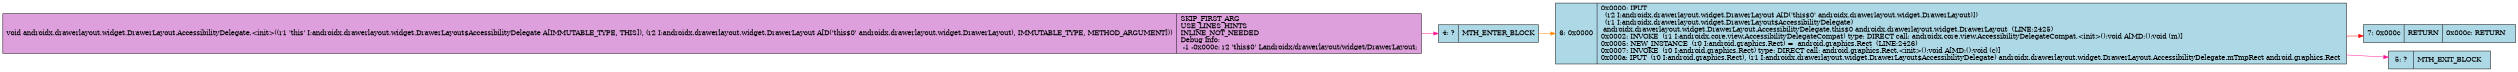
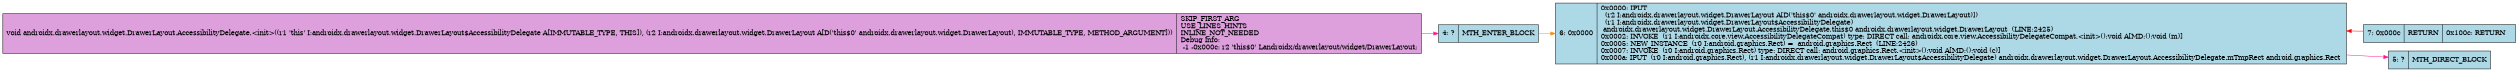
  digraph {
    fontname="DejaVu Serif"
    rankdir=LR
    node [fillcolor=lightblue fontname="DejaVu Serif" shape=record style=filled]
    edge [color=deeppink fontname="DejaVu Serif"]
    n1 [label="{4\:\ ?|MTH_ENTER_BLOCK\l}"]
    n2 [label="{6\:\ 0x0000|0x0000: IPUT  \l  (r2 I:androidx.drawerlayout.widget.DrawerLayout A[D('this$0' androidx.drawerlayout.widget.DrawerLayout)])\l  (r1 I:androidx.drawerlayout.widget.DrawerLayout$AccessibilityDelegate)\l androidx.drawerlayout.widget.DrawerLayout.AccessibilityDelegate.this$0 androidx.drawerlayout.widget.DrawerLayout  (LINE:2425)\l0x0002: INVOKE  (r1 I:androidx.core.view.AccessibilityDelegateCompat) type: DIRECT call: androidx.core.view.AccessibilityDelegateCompat.\<init\>():void A[MD:():void (m)]\l0x0005: NEW_INSTANCE  (r0 I:android.graphics.Rect) =  android.graphics.Rect  (LINE:2426)\l0x0007: INVOKE  (r0 I:android.graphics.Rect) type: DIRECT call: android.graphics.Rect.\<init\>():void A[MD:():void (c)]\l0x000a: IPUT  (r0 I:android.graphics.Rect), (r1 I:androidx.drawerlayout.widget.DrawerLayout$AccessibilityDelegate) androidx.drawerlayout.widget.DrawerLayout.AccessibilityDelegate.mTmpRect android.graphics.Rect \l}"]
-   n3 [label="{7\:\ 0x000c|RETURN\l|0x000c: RETURN   \l}"]
-   n4 [label="{5\:\ ?|MTH_EXIT_BLOCK\l}"]
+   n3 [label="{7\:\ 0x000c|RETURN\l|0x100c: RETURN   \l}"]
+   n4 [label="{5\:\ ?|MTH_DIRECT_BLOCK\l}"]
    n5 [fillcolor=plum label="{void androidx.drawerlayout.widget.DrawerLayout.AccessibilityDelegate.\<init\>((r1 'this' I:androidx.drawerlayout.widget.DrawerLayout$AccessibilityDelegate A[IMMUTABLE_TYPE, THIS]), (r2 I:androidx.drawerlayout.widget.DrawerLayout A[D('this$0' androidx.drawerlayout.widget.DrawerLayout), IMMUTABLE_TYPE, METHOD_ARGUMENT]))  | SKIP_FIRST_ARG\lUSE_LINES_HINTS\lINLINE_NOT_NEEDED\lDebug Info:\l  \-1 \-0x000c: r2 'this$0' Landroidx\/drawerlayout\/widget\/DrawerLayout;\l}"]
    n1 -> n2 [color=darkorange]
-   n2 -> n3 [color=red]
+   n3 -> n2 [color=red]
    n2 -> n4
    n5 -> n1
  }
